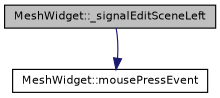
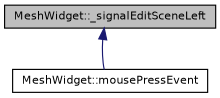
  digraph {
    rankdir=TB
    node [color=black fontname=Helvetica fontsize=10 shape=record style=filled]
    n1 [fillcolor=grey75 fontcolor=black height=0.2 label="MeshWidget::_signalEditSceneLeft" width=0.4]
    n2 [fillcolor=white height=0.2 label="MeshWidget::mousePressEvent" width=0.4]
-   n2 -> n1 [color=midnightblue dir=back fontname=Helvetica fontsize=10 labelfontname=Helvetica labelfontsize=10 style=solid]
+   n1 -> n2 [color=midnightblue dir=back fontname=Helvetica fontsize=10 labelfontname=Helvetica labelfontsize=10 style=solid]
  }
